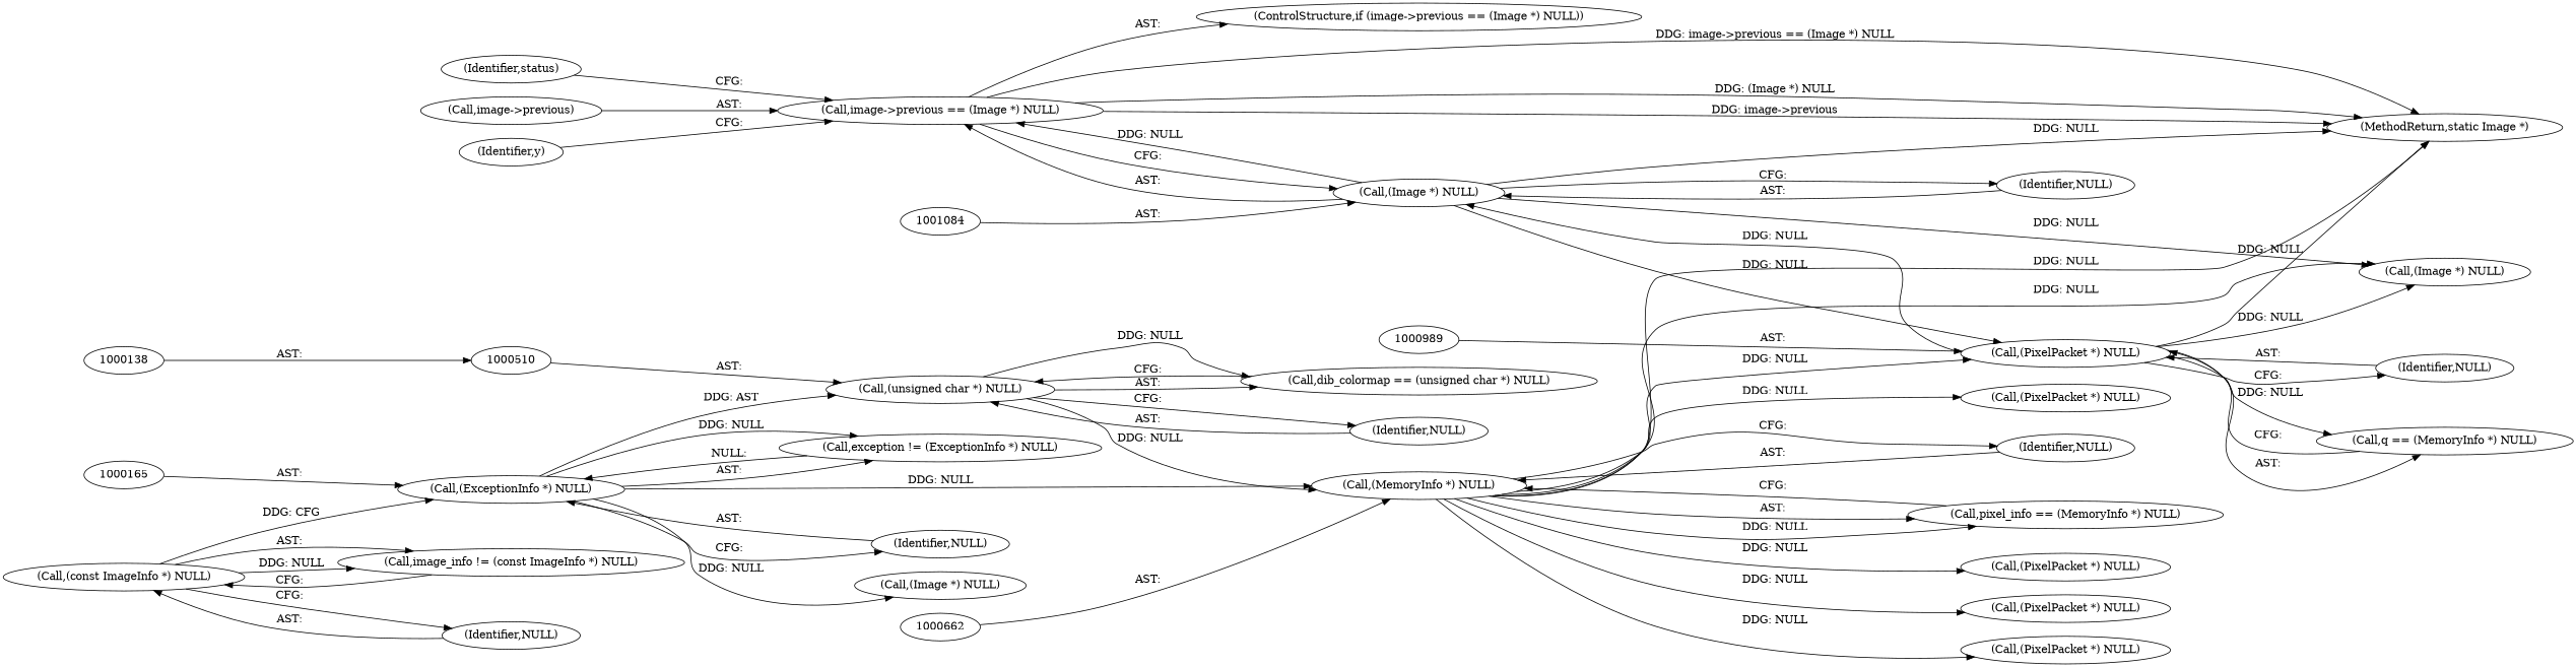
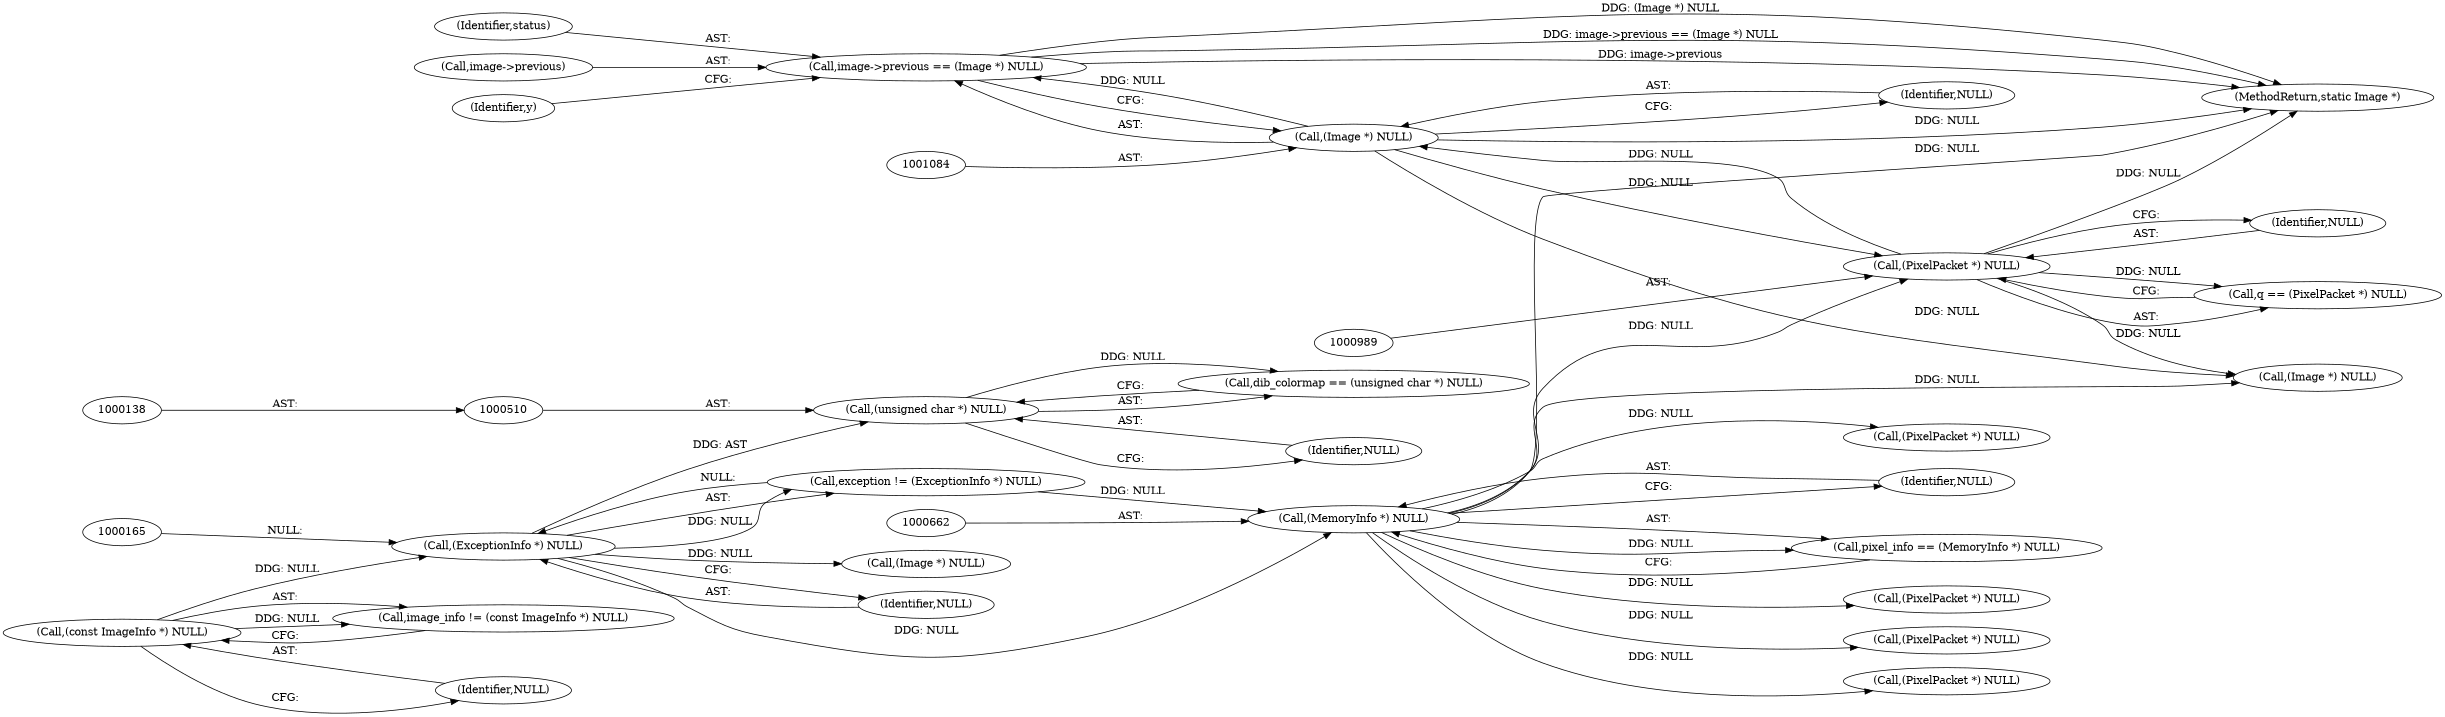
  digraph {
    rankdir=LR
    n1 [label="(Call,image->previous == (Image *) NULL)"]
    n2 [label="(Call,(Image *) NULL)"]
-   n3 [label="(ControlStructure,if (image->previous == (Image *) NULL))"]
    n4 [label="(MethodReturn,static Image *)"]
    n5 [label="(Call,(PixelPacket *) NULL)"]
    n6 [label="(Call,(Image *) NULL)"]
    n7 [label="(Identifier,NULL)"]
    n8 [label="(Identifier,NULL)"]
-   n9 [label="(Call,q == (MemoryInfo *) NULL)"]
+   n9 [label="(Call,q == (PixelPacket *) NULL)"]
    n10 [label="(Call,(MemoryInfo *) NULL)"]
    n11 [label="(Call,(PixelPacket *) NULL)"]
    n12 [label="(Call,(PixelPacket *) NULL)"]
    n13 [label="(Identifier,NULL)"]
    n14 [label="(Call,pixel_info == (MemoryInfo *) NULL)"]
    n15 [label="(Call,(PixelPacket *) NULL)"]
    n16 [label="(Call,(PixelPacket *) NULL)"]
    n17 [label="(Call,(unsigned char *) NULL)"]
    n18 [label="(Call,dib_colormap == (unsigned char *) NULL)"]
    n19 [label="(Identifier,NULL)"]
    n20 [label="(Call,(ExceptionInfo *) NULL)"]
    n21 [label="(Call,exception != (ExceptionInfo *) NULL)"]
    n22 [label="(Identifier,NULL)"]
    n23 [label="(Call,(Image *) NULL)"]
    n24 [label="(Call,(const ImageInfo *) NULL)"]
    n25 [label="(Call,image_info != (const ImageInfo *) NULL)"]
    n26 [label="(Identifier,NULL)"]
    n27 [label="(Identifier,status)"]
    n28 [label="(Call,image->previous)"]
    n29 [label="(Identifier,y)"]
    1001084
    1000989
    1000662
    1000510
    1000165
    1000138
    n1 -> n2 [label="CFG: "]
-   n1 -> n3 [label="AST: "]
    n1 -> n4 [label="DDG: image->previous"]
    n1 -> n4 [label="DDG: image->previous == (Image *) NULL"]
    n1 -> n4 [label="DDG: (Image *) NULL"]
    n2 -> n1 [label="AST: "]
    n2 -> n1 [label="DDG: NULL"]
    n2 -> n4 [label="DDG: NULL"]
    n2 -> n5 [label="DDG: NULL"]
    n2 -> n6 [label="DDG: NULL"]
    n2 -> n7 [label="CFG: "]
    n5 -> n2 [label="DDG: NULL"]
    n5 -> n4 [label="DDG: NULL"]
    n5 -> n6 [label="DDG: NULL"]
    n5 -> n8 [label="CFG: "]
    n5 -> n9 [label="AST: "]
    n5 -> n9 [label="DDG: NULL"]
    n7 -> n2 [label="AST: "]
    n8 -> n5 [label="AST: "]
    n9 -> n5 [label="CFG: "]
    n10 -> n4 [label="DDG: NULL"]
    n10 -> n5 [label="DDG: NULL"]
    n10 -> n6 [label="DDG: NULL"]
    n10 -> n11 [label="DDG: NULL"]
    n10 -> n12 [label="DDG: NULL"]
    n10 -> n13 [label="CFG: "]
    n10 -> n14 [label="AST: "]
    n10 -> n14 [label="DDG: NULL"]
    n10 -> n15 [label="DDG: NULL"]
    n10 -> n16 [label="DDG: NULL"]
    n13 -> n10 [label="AST: "]
    n14 -> n10 [label="CFG: "]
-   n17 -> n10 [label="DDG: NULL"]
+   n21 -> n10 [label="DDG: NULL"]
    n17 -> n18 [label="AST: "]
    n17 -> n18 [label="DDG: NULL"]
    n17 -> n19 [label="CFG: "]
    n18 -> n17 [label="CFG: "]
    n19 -> n17 [label="AST: "]
    n20 -> n10 [label="DDG: NULL"]
    n20 -> n17 [label="DDG: AST"]
    n20 -> n21 [label="AST: "]
    n20 -> n21 [label="DDG: NULL"]
    n20 -> n22 [label="CFG: "]
    n20 -> n23 [label="DDG: NULL"]
    n21 -> n20 [label="NULL: "]
    n22 -> n20 [label="AST: "]
-   n24 -> n20 [label="DDG: CFG"]
+   n24 -> n20 [label="DDG: NULL"]
    n24 -> n25 [label="AST: "]
    n24 -> n25 [label="DDG: NULL"]
    n24 -> n26 [label="CFG: "]
    n25 -> n24 [label="CFG: "]
    n26 -> n24 [label="AST: "]
-   n27 -> n1 [label="CFG: "]
+   n27 -> n1 [label="AST: "]
    n28 -> n1 [label="AST: "]
    n29 -> n1 [label="CFG: "]
    1001084 -> n2 [label="AST: "]
    1000989 -> n5 [label="AST: "]
    1000662 -> n10 [label="AST: "]
    1000510 -> n17 [label="AST: "]
-   1000165 -> n20 [label="AST: "]
+   1000165 -> n20 [label="NULL: "]
    1000138 -> 1000510 [label="AST: "]
  }
